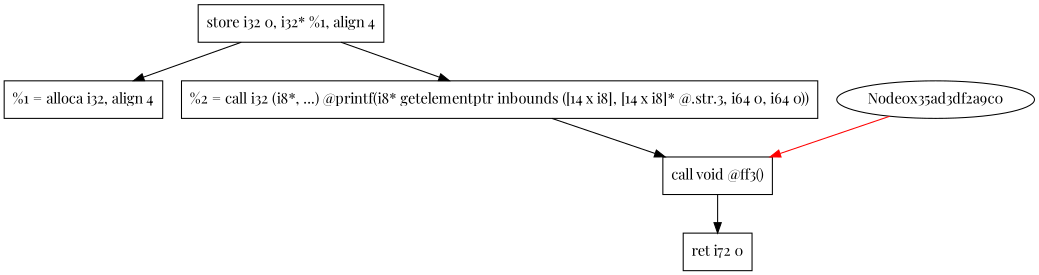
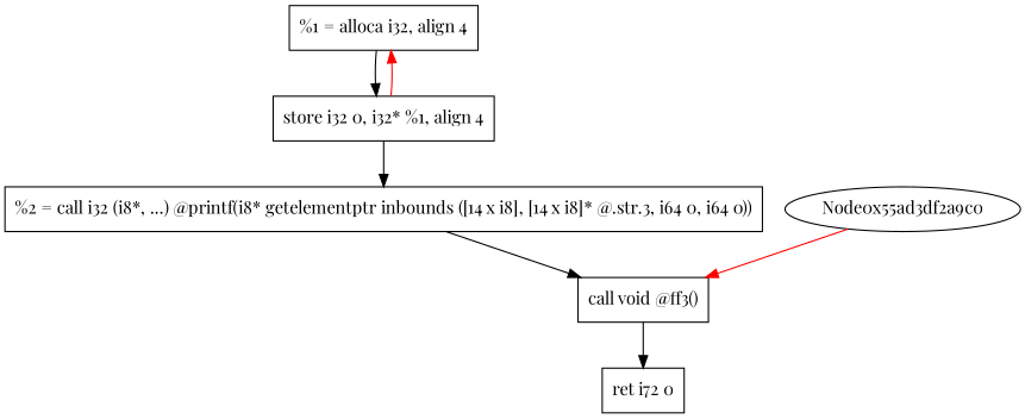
  digraph {
    fontname="Playfair Display"
    node [fontname="Playfair Display" shape=record]
    edge [fontname="Playfair Display"]
    n1 [label="  %1 = alloca i32, align 4"]
    n2 [label="  store i32 0, i32* %1, align 4"]
    n3 [label="  %2 = call i32 (i8*, ...) @printf(i8* getelementptr inbounds ([14 x i8], [14 x i8]* @.str.3, i64 0, i64 0))"]
    n4 [label="  call void @ff3()"]
    n5 [label="ret i72 0"]
-   Node0x55ad3df2a9c0 [label=Node0x35ad3df2a9c0 shape=""]
-   n2 -> n1 [color=black]
+   Node0x55ad3df2a9c0 [shape=""]
+   n1 -> n2
+   n2 -> n1 [color=red]
    n2 -> n3
    n3 -> n4
    n4 -> n5
    Node0x55ad3df2a9c0 -> n4 [color=red]
  }
